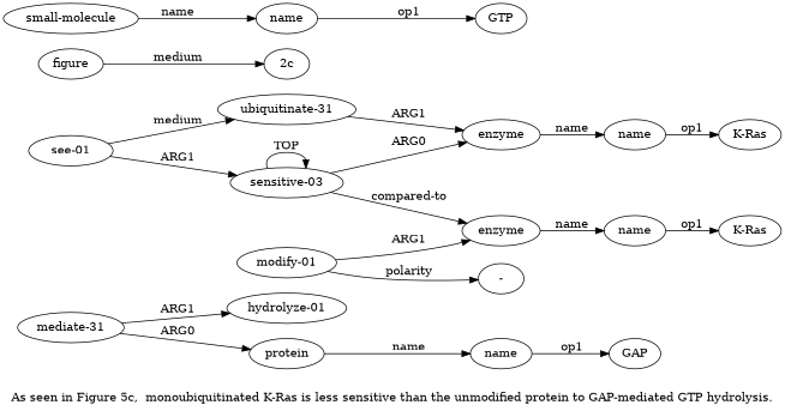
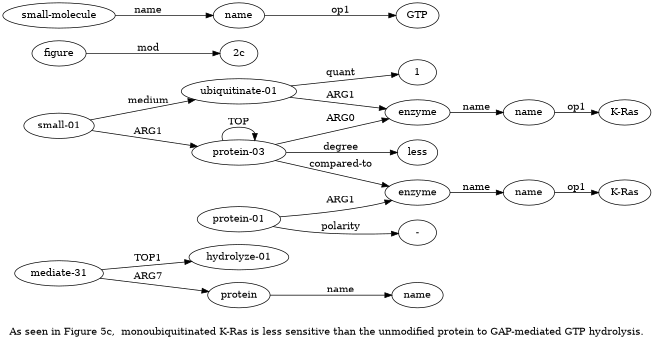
  digraph {
    label="As seen in Figure 5c,  monoubiquitinated K-Ras is less sensitive than the unmodified protein to GAP-mediated GTP hydrolysis."
    rankdir=LR
    node [color=black gold_ind=-1 gold_label=name test_ind=-1 test_label=name]
    edge [color=black gold_label=op1 test_label=op1]
    n1 [gold_ind=9 label=name test_ind=9]
-   n2 [gold_label=GAP label=GAP test_label=GAP]
+   n3 [gold_label=1 label=1 test_label=1]
    n4 [gold_label="K-Ras" label="K-Ras" test_label="K-Ras"]
    n5 [gold_label="K-Ras" label="K-Ras" test_label="K-Ras"]
    n6 [gold_ind=15 gold_label=figure label=figure test_ind=15 test_label=figure]
    n7 [gold_label="5c" label="2c" test_label="5c"]
-   n8 [gold_ind=14 gold_label="see-01" label="see-01" test_ind=14 test_label="see-01"]
-   n9 [gold_ind=0 gold_label="sensitive-03" label="sensitive-03" test_ind=0 test_label="sensitive-03"]
-   n10 [gold_ind=3 gold_label="ubiquitinate-01" label="ubiquitinate-31" test_ind=3 test_label="ubiquitinate-01"]
+   n8 [gold_ind=14 gold_label="see-01" label="small-01" test_ind=14 test_label="see-01"]
+   n9 [gold_ind=0 gold_label="sensitive-03" label="protein-03" test_ind=0 test_label="sensitive-03"]
+   n10 [gold_ind=3 gold_label="ubiquitinate-01" label="ubiquitinate-01" test_ind=3 test_label="ubiquitinate-01"]
    n11 [gold_ind=11 gold_label=enzyme label=enzyme test_ind=11 test_label=enzyme]
+   n12 [gold_ind=10 gold_label=less label=less test_ind=10 test_label=less]
    n13 [gold_ind=1 gold_label=enzyme label=enzyme test_ind=1 test_label=enzyme]
    n14 [gold_ind=12 label=name test_ind=12]
    n15 [gold_ind=2 label=name test_ind=2]
    n16 [gold_ind=4 gold_label="hydrolyze-01" label="hydrolyze-01" test_ind=4 test_label="hydrolyze-01"]
-   n17 [gold_ind=13 gold_label="modify-01" label="modify-01" test_ind=13 test_label="modify-01"]
+   n17 [gold_ind=13 gold_label="modify-01" label="protein-01" test_ind=13 test_label="modify-01"]
    n18 [gold_label="-" label="-" test_label="-"]
    n19 [gold_ind=5 gold_label="small-molecule" label="small-molecule" test_ind=5 test_label="small-molecule"]
    n20 [gold_ind=6 label=name test_ind=6]
    n21 [gold_label=GTP label=GTP test_label=GTP]
    n22 [gold_ind=7 gold_label="mediate-01" label="mediate-31" test_ind=7 test_label="mediate-01"]
    n23 [gold_ind=8 gold_label=protein label=protein test_ind=8 test_label=protein]
-   n1 -> n2 [label=op1]
-   n6 -> n7 [gold_label=mod label=medium test_label=mod]
+   n6 -> n7 [gold_label=mod label=mod test_label=mod]
    n8 -> n9 [gold_label=ARG1 label=ARG1 test_label=ARG1]
    n8 -> n10 [gold_label=medium label=medium test_label=medium]
    n9 -> n9 [gold_label=TOP label=TOP test_label=TOP]
    n9 -> n11 [gold_label="compared-to" label="compared-to" test_label="compared-to"]
+   n9 -> n12 [gold_label=degree label=degree test_label=degree]
    n9 -> n13 [gold_label=ARG0 label=ARG0 test_label=ARG0]
+   n10 -> n3 [gold_label=quant label=quant test_label=quant]
    n10 -> n13 [gold_label=ARG1 label=ARG1 test_label=ARG1]
    n11 -> n14 [gold_label=name label=name test_label=name]
    n13 -> n15 [gold_label=name label=name test_label=name]
    n14 -> n5 [label=op1]
    n15 -> n4 [label=op1]
    n17 -> n11 [gold_label=ARG1 label=ARG1 test_label=ARG1]
    n17 -> n18 [gold_label=polarity label=polarity test_label=polarity]
    n19 -> n20 [gold_label=name label=name test_label=name]
    n20 -> n21 [label=op1]
-   n22 -> n16 [gold_label=ARG1 label=ARG1 test_label=ARG1]
-   n22 -> n23 [gold_label=ARG0 label=ARG0 test_label=ARG0]
+   n22 -> n16 [gold_label=ARG1 label=TOP1 test_label=ARG1]
+   n22 -> n23 [gold_label=ARG0 label=ARG7 test_label=ARG0]
    n23 -> n1 [gold_label=name label=name test_label=name]
  }
